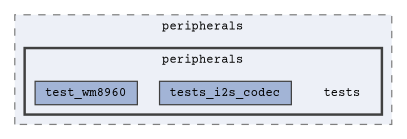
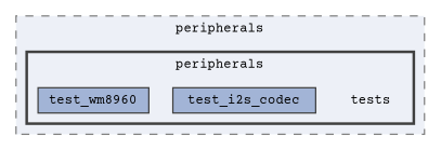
  digraph {
    compound=true
    fontname="Courier Prime"
    node [fontname="Courier Prime" fontsize=10 shape=box color=grey25 fillcolor="#a2b4d6" style=filled]
    n1 [height=0.2 label=tests shape=plaintext width=0.4 color="" fillcolor="" style=""]
-   n2 [height=0.2 label=tests_i2s_codec width=0.4]
+   n2 [height=0.2 label=test_i2s_codec width=0.4]
    n3 [height=0.2 label=test_wm8960 width=0.4]
    subgraph cluster_1 {
      bgcolor="#edf0f7"
      fontsize=10
      label=peripherals
      pencolor=grey50
      style="filled,dashed"
      subgraph cluster_2 {
        bgcolor="#edf0f7"
        fontsize=10
        pencolor=grey25
        style="filled,bold"
        n1
        n2
        n3
      }
    }
  }
